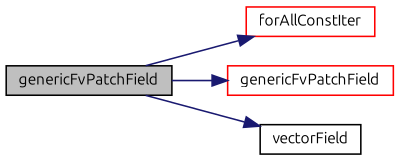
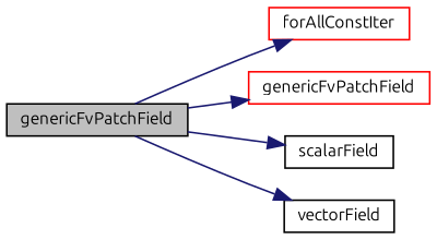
  digraph {
    rankdir=LR
    fontname=Ubuntu
    node [color=black fontname=Ubuntu fontsize=10 shape=record]
    edge [color=midnightblue fontname=Ubuntu fontsize=10 labelfontname=FreeSans labelfontsize=10 style=solid]
    n1 [fillcolor=grey75 fontcolor=black height=0.2 label=genericFvPatchField style=filled width=0.4]
    n2 [color=red height=0.2 label=forAllConstIter width=0.4]
    n3 [color=red height=0.2 label=genericFvPatchField width=0.4]
+   n4 [height=0.2 label=scalarField width=0.4]
    n5 [height=0.2 label=vectorField width=0.4]
    n1 -> n2
    n1 -> n3
+   n1 -> n4
    n1 -> n5
  }
